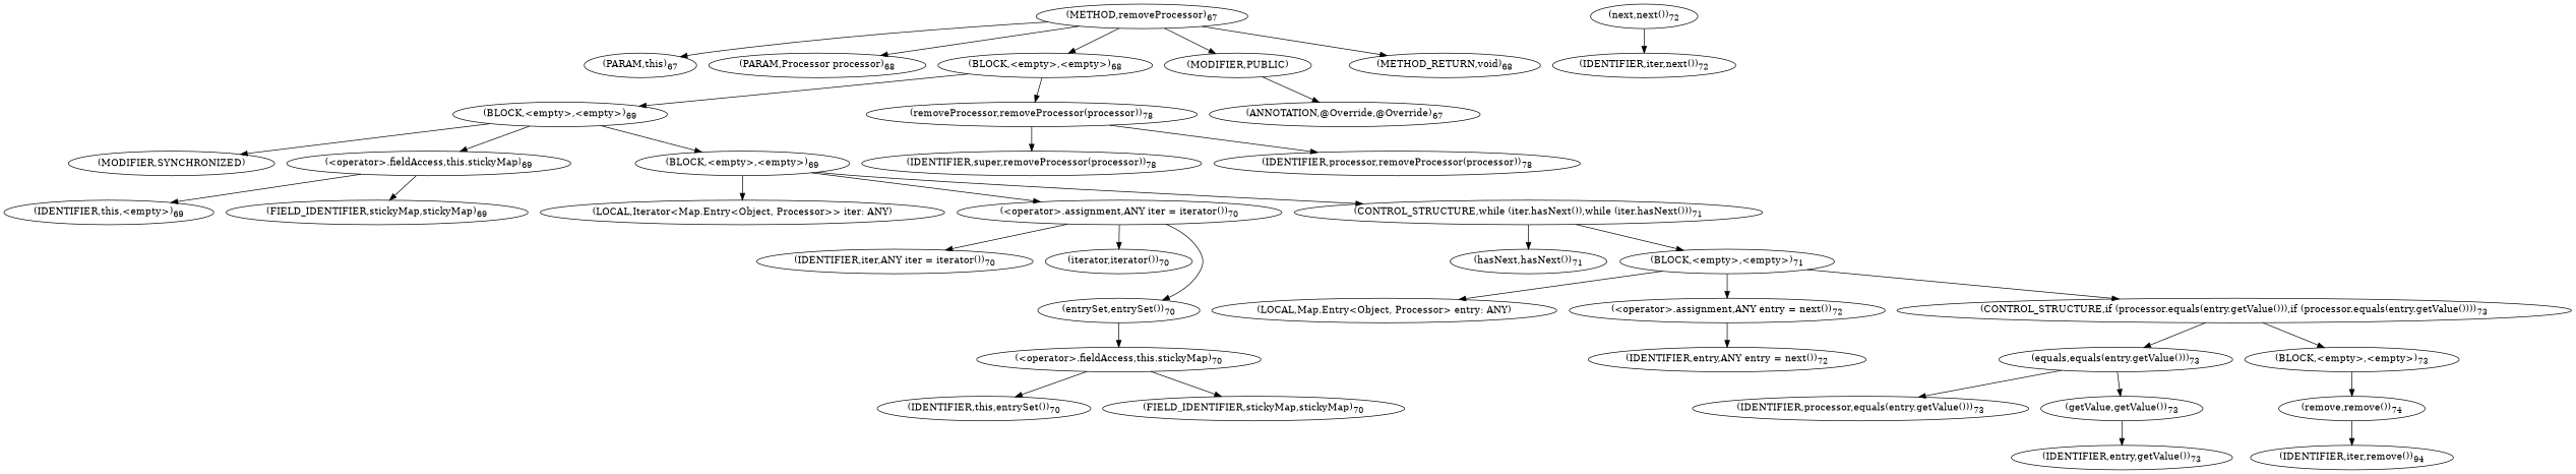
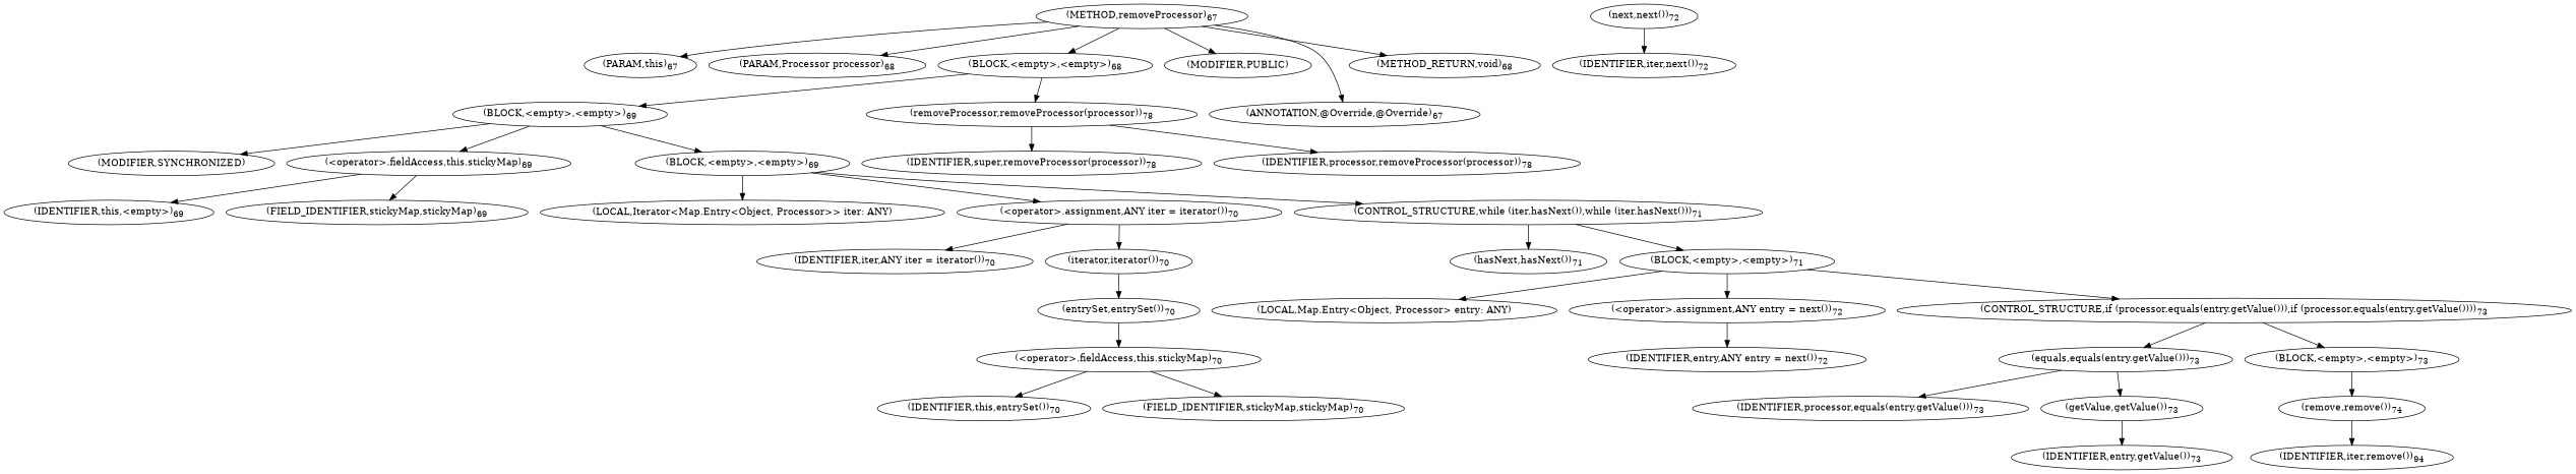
  digraph {
    n1 [label=<(METHOD,removeProcessor)<SUB>67</SUB>>]
    n2 [label=<(PARAM,this)<SUB>67</SUB>>]
    n3 [label=<(PARAM,Processor processor)<SUB>68</SUB>>]
    n4 [label=<(BLOCK,&lt;empty&gt;,&lt;empty&gt;)<SUB>68</SUB>>]
    n5 [label=<(MODIFIER,PUBLIC)>]
    n6 [label=<(ANNOTATION,@Override,@Override)<SUB>67</SUB>>]
    n7 [label=<(METHOD_RETURN,void)<SUB>68</SUB>>]
    n8 [label=<(BLOCK,&lt;empty&gt;,&lt;empty&gt;)<SUB>69</SUB>>]
    n9 [label=<(removeProcessor,removeProcessor(processor))<SUB>78</SUB>>]
    n10 [label=<(MODIFIER,SYNCHRONIZED)>]
    n11 [label=<(&lt;operator&gt;.fieldAccess,this.stickyMap)<SUB>69</SUB>>]
    n12 [label=<(BLOCK,&lt;empty&gt;,&lt;empty&gt;)<SUB>69</SUB>>]
    n13 [label=<(IDENTIFIER,super,removeProcessor(processor))<SUB>78</SUB>>]
    n14 [label=<(IDENTIFIER,processor,removeProcessor(processor))<SUB>78</SUB>>]
    n15 [label=<(IDENTIFIER,this,&lt;empty&gt;)<SUB>69</SUB>>]
    n16 [label=<(FIELD_IDENTIFIER,stickyMap,stickyMap)<SUB>69</SUB>>]
    n17 [label=<(LOCAL,Iterator&lt;Map.Entry&lt;Object, Processor&gt;&gt; iter: ANY)>]
    n18 [label=<(&lt;operator&gt;.assignment,ANY iter = iterator())<SUB>70</SUB>>]
    n19 [label=<(CONTROL_STRUCTURE,while (iter.hasNext()),while (iter.hasNext()))<SUB>71</SUB>>]
    n20 [label=<(IDENTIFIER,iter,ANY iter = iterator())<SUB>70</SUB>>]
    n21 [label=<(iterator,iterator())<SUB>70</SUB>>]
    n22 [label=<(hasNext,hasNext())<SUB>71</SUB>>]
    n23 [label=<(BLOCK,&lt;empty&gt;,&lt;empty&gt;)<SUB>71</SUB>>]
    n24 [label=<(entrySet,entrySet())<SUB>70</SUB>>]
    n25 [label=<(&lt;operator&gt;.fieldAccess,this.stickyMap)<SUB>70</SUB>>]
    n26 [label=<(IDENTIFIER,this,entrySet())<SUB>70</SUB>>]
    n27 [label=<(FIELD_IDENTIFIER,stickyMap,stickyMap)<SUB>70</SUB>>]
    n28 [label=<(LOCAL,Map.Entry&lt;Object, Processor&gt; entry: ANY)>]
    n29 [label=<(&lt;operator&gt;.assignment,ANY entry = next())<SUB>72</SUB>>]
    n30 [label=<(CONTROL_STRUCTURE,if (processor.equals(entry.getValue())),if (processor.equals(entry.getValue())))<SUB>73</SUB>>]
    n31 [label=<(IDENTIFIER,entry,ANY entry = next())<SUB>72</SUB>>]
    n32 [label=<(equals,equals(entry.getValue()))<SUB>73</SUB>>]
    n33 [label=<(BLOCK,&lt;empty&gt;,&lt;empty&gt;)<SUB>73</SUB>>]
    n34 [label=<(next,next())<SUB>72</SUB>>]
    n35 [label=<(IDENTIFIER,iter,next())<SUB>72</SUB>>]
    n36 [label=<(IDENTIFIER,processor,equals(entry.getValue()))<SUB>73</SUB>>]
    n37 [label=<(getValue,getValue())<SUB>73</SUB>>]
    n38 [label=<(remove,remove())<SUB>74</SUB>>]
    n39 [label=<(IDENTIFIER,entry,getValue())<SUB>73</SUB>>]
    n40 [label=<(IDENTIFIER,iter,remove())<SUB>94</SUB>>]
    n1 -> n2
    n1 -> n3
    n1 -> n4
    n1 -> n5
-   n5 -> n6
+   n1 -> n6
    n1 -> n7
    n4 -> n8
    n4 -> n9
    n8 -> n10
    n8 -> n11
    n8 -> n12
    n9 -> n13
    n9 -> n14
    n11 -> n15
    n11 -> n16
    n12 -> n17
    n12 -> n18
    n12 -> n19
    n18 -> n20
    n18 -> n21
    n19 -> n22
    n19 -> n23
-   n18 -> n24
+   n21 -> n24
    n23 -> n28
    n23 -> n29
    n23 -> n30
    n24 -> n25
    n25 -> n26
    n25 -> n27
    n29 -> n31
    n30 -> n32
    n30 -> n33
    n32 -> n36
    n32 -> n37
    n33 -> n38
    n34 -> n35
    n37 -> n39
    n38 -> n40
  }
